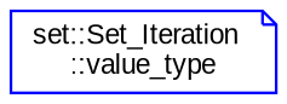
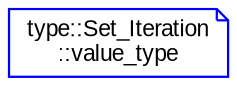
  digraph {
    rankdir=LR
    fontname="Liberation Sans"
-   n1 [color=blue fillcolor=white fontname="Liberation Sans" fontsize=10 height=0.2 label="set::Set_Iteration\l::value_type" shape=note style=filled width=0.4]
+   n1 [color=blue fillcolor=white fontname="Liberation Sans" fontsize=10 height=0.2 label="type::Set_Iteration\l::value_type" shape=note style=filled width=0.4]
  }
